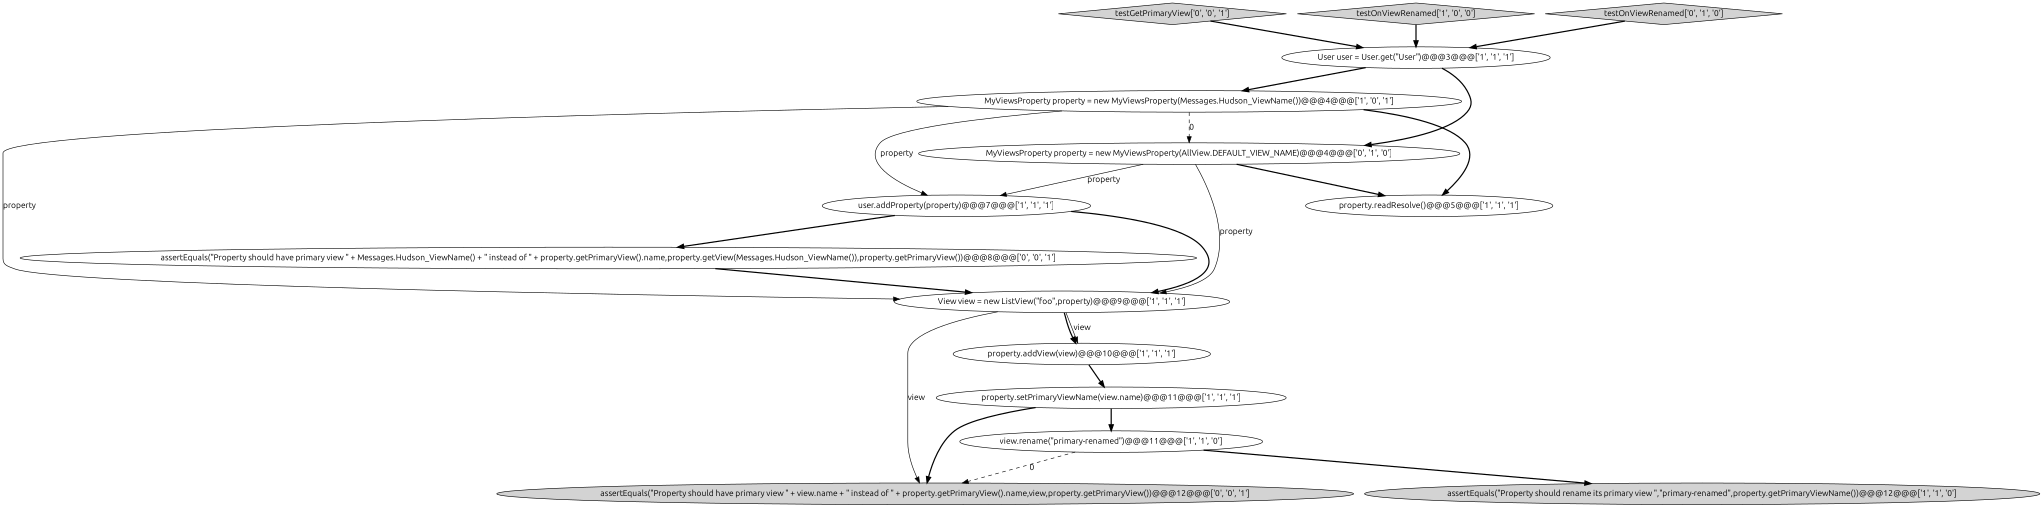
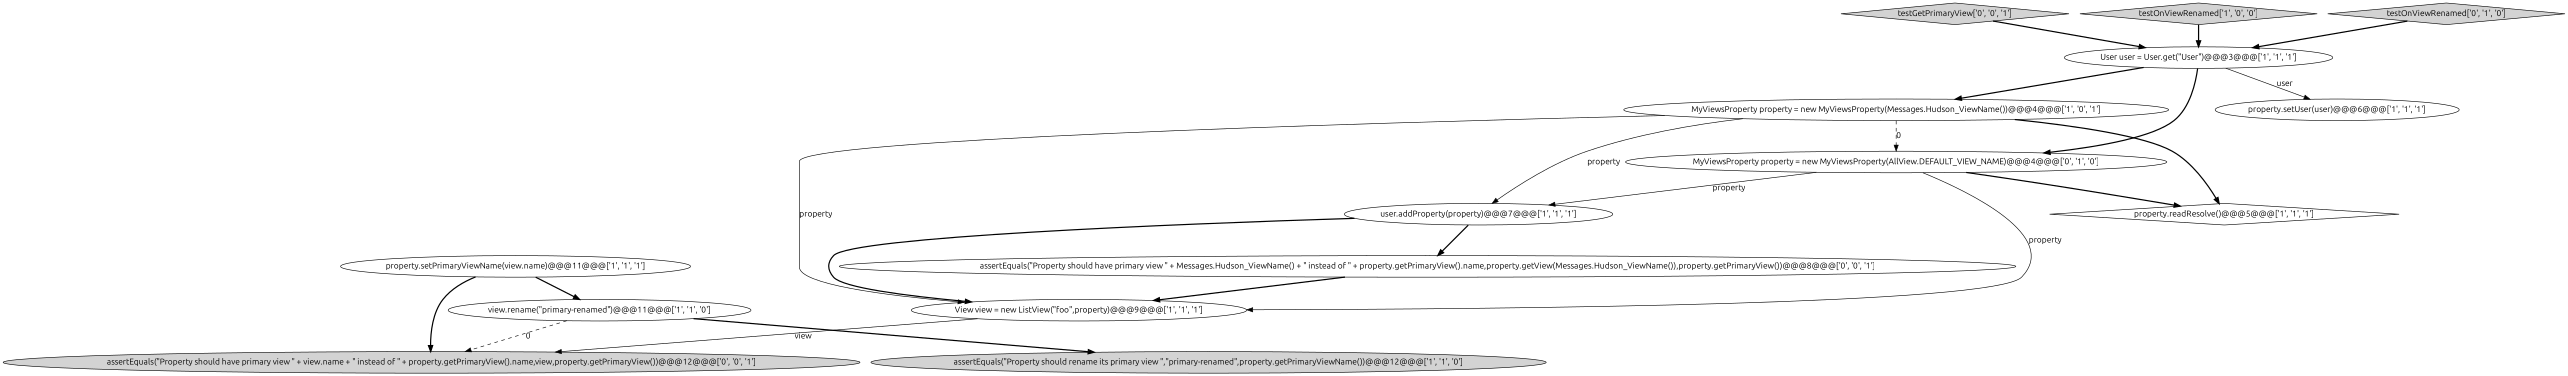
  digraph {
    fontname=Ubuntu
    node [fillcolor=white fontname=Ubuntu shape=ellipse style=filled]
    edge [fontname=Ubuntu style=bold]
    n1 [label="assertEquals(\"Property should have primary view \" + Messages.Hudson_ViewName() + \" instead of \" + property.getPrimaryView().name,property.getView(Messages.Hudson_ViewName()),property.getPrimaryView())@@@8@@@['0', '0', '1']"]
    n2 [label="View view = new ListView(\"foo\",property)@@@9@@@['1', '1', '1']"]
    n3 [fillcolor=lightgray label="assertEquals(\"Property should have primary view \" + view.name + \" instead of \" + property.getPrimaryView().name,view,property.getPrimaryView())@@@12@@@['0', '0', '1']"]
-   n4 [label="property.addView(view)@@@10@@@['1', '1', '1']"]
    n5 [label="MyViewsProperty property = new MyViewsProperty(Messages.Hudson_ViewName())@@@4@@@['1', '0', '1']"]
    n6 [label="user.addProperty(property)@@@7@@@['1', '1', '1']"]
    n7 [label="MyViewsProperty property = new MyViewsProperty(AllView.DEFAULT_VIEW_NAME)@@@4@@@['0', '1', '0']"]
-   n8 [label="property.readResolve()@@@5@@@['1', '1', '1']"]
+   n8 [label="property.readResolve()@@@5@@@['1', '1', '1']" shape=diamond]
    n9 [label="view.rename(\"primary-renamed\")@@@11@@@['1', '1', '0']"]
    n10 [fillcolor=lightgray label="assertEquals(\"Property should rename its primary view \",\"primary-renamed\",property.getPrimaryViewName())@@@12@@@['1', '1', '0']"]
    n11 [label="User user = User.get(\"User\")@@@3@@@['1', '1', '1']"]
+   n12 [label="property.setUser(user)@@@6@@@['1', '1', '1']"]
    n13 [label="property.setPrimaryViewName(view.name)@@@11@@@['1', '1', '1']"]
    n14 [fillcolor=lightgray label="testGetPrimaryView['0', '0', '1']" shape=diamond]
    n15 [fillcolor=lightgray label="testOnViewRenamed['1', '0', '0']" shape=diamond]
    n16 [fillcolor=lightgray label="testOnViewRenamed['0', '1', '0']" shape=diamond]
    n1 -> n2
    n2 -> n3 [label=view style=solid]
-   n2 -> n4
-   n2 -> n4 [label=view style=solid]
-   n4 -> n13
    n5 -> n2 [label=property style=solid]
    n5 -> n6 [label=property style=solid]
    n5 -> n7 [label=0 style=dashed]
    n5 -> n8
    n6 -> n1
    n6 -> n2
    n7 -> n2 [label=property style=solid]
    n7 -> n6 [label=property style=solid]
    n7 -> n8
    n9 -> n3 [label=0 style=dashed]
    n9 -> n10
    n11 -> n5
    n11 -> n7
+   n11 -> n12 [label=user style=solid]
    n13 -> n3
    n13 -> n9
    n14 -> n11
    n15 -> n11
    n16 -> n11
  }
